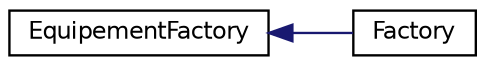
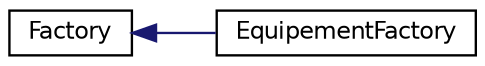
  digraph {
    rankdir=LR
    node [color=black fillcolor=white fontname=Helvetica fontsize=10 shape=record style=filled]
    n1 [height=0.2 label=Factory width=0.4]
    n2 [height=0.2 label=EquipementFactory width=0.4]
-   n2 -> n1 [color=midnightblue dir=back fontname=Helvetica fontsize=10 labelfontname=Helvetica labelfontsize=10 style=solid]
+   n1 -> n2 [color=midnightblue dir=back fontname=Helvetica fontsize=10 labelfontname=Helvetica labelfontsize=10 style=solid]
  }
